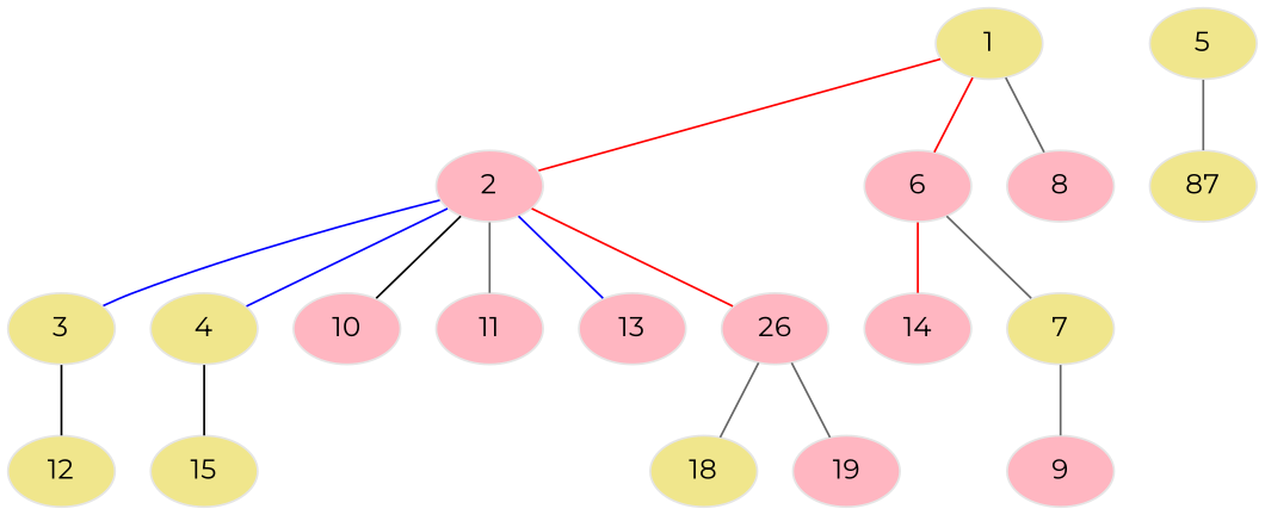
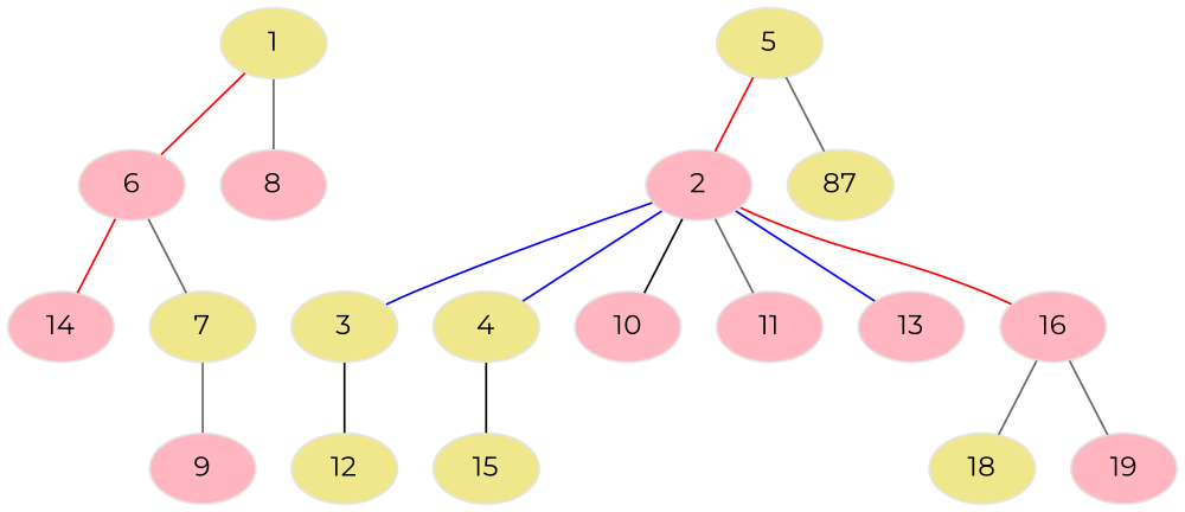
  graph {
    fontname=Montserrat
    node [color=gray90 fillcolor=lightpink fontname=Montserrat style=filled]
    edge [color=gray40 fontname=Montserrat weight=1.0]
    1 [fillcolor=khaki]
    2
    6
    8
    3 [fillcolor=khaki]
    4 [fillcolor=khaki]
    10
    11
    13
-   16 [label=26]
+   16
    14
    7 [fillcolor=khaki]
    12 [fillcolor=khaki]
    15 [fillcolor=khaki]
    18 [fillcolor=khaki]
    19
    5 [fillcolor=khaki]
    n18 [fillcolor=khaki label=87]
    9
-   1 -- 2 [color=red]
+   5 -- 2 [color=red]
    1 -- 6 [color=red]
    1 -- 8 [weight=2.0]
    2 -- 3 [color=blue]
    2 -- 4 [color=blue]
    2 -- 10 [color=black]
    2 -- 11
    2 -- 13 [color=blue]
    2 -- 16 [color=red]
    6 -- 14 [color=red]
    6 -- 7
    3 -- 12 [color=black]
    4 -- 15 [color=black]
    16 -- 18
    16 -- 19
    7 -- 9
    5 -- n18
  }
